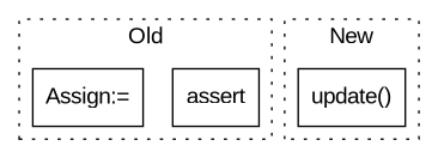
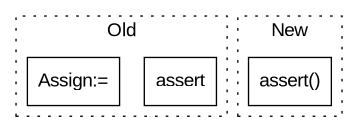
  digraph {
    fontname="Liberation Sans"
    node [shape=box fontname="Liberation Sans"]
    n1 [a=65 l=7 label=assert s=11542]
    n2 [a=68 l=3 label="Assign:=" s=11278]
-   n3 [a=75 l="26,1" label="update()" s="12181,12255"]
+   n3 [a=75 l="26,1" label="assert()" s="12181,12255"]
    subgraph cluster_1 {
      label=Old
      style=dotted
      n1
      n2
    }
    subgraph cluster_2 {
      label=New
      style=dotted
      n3
    }
  }
